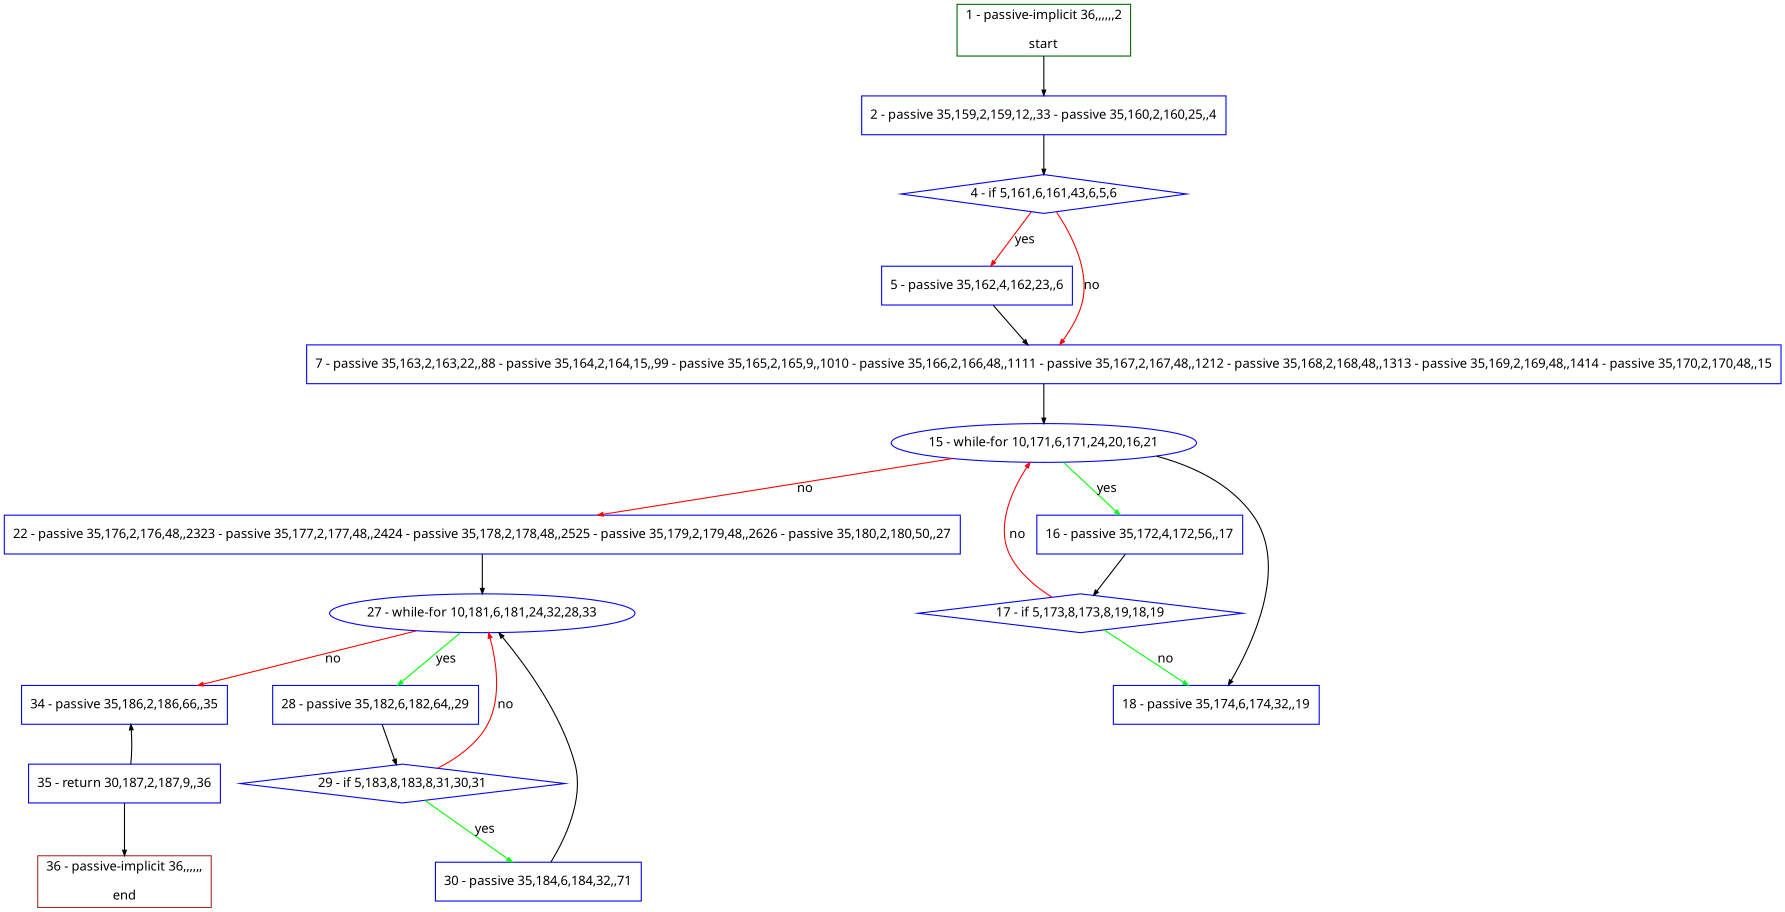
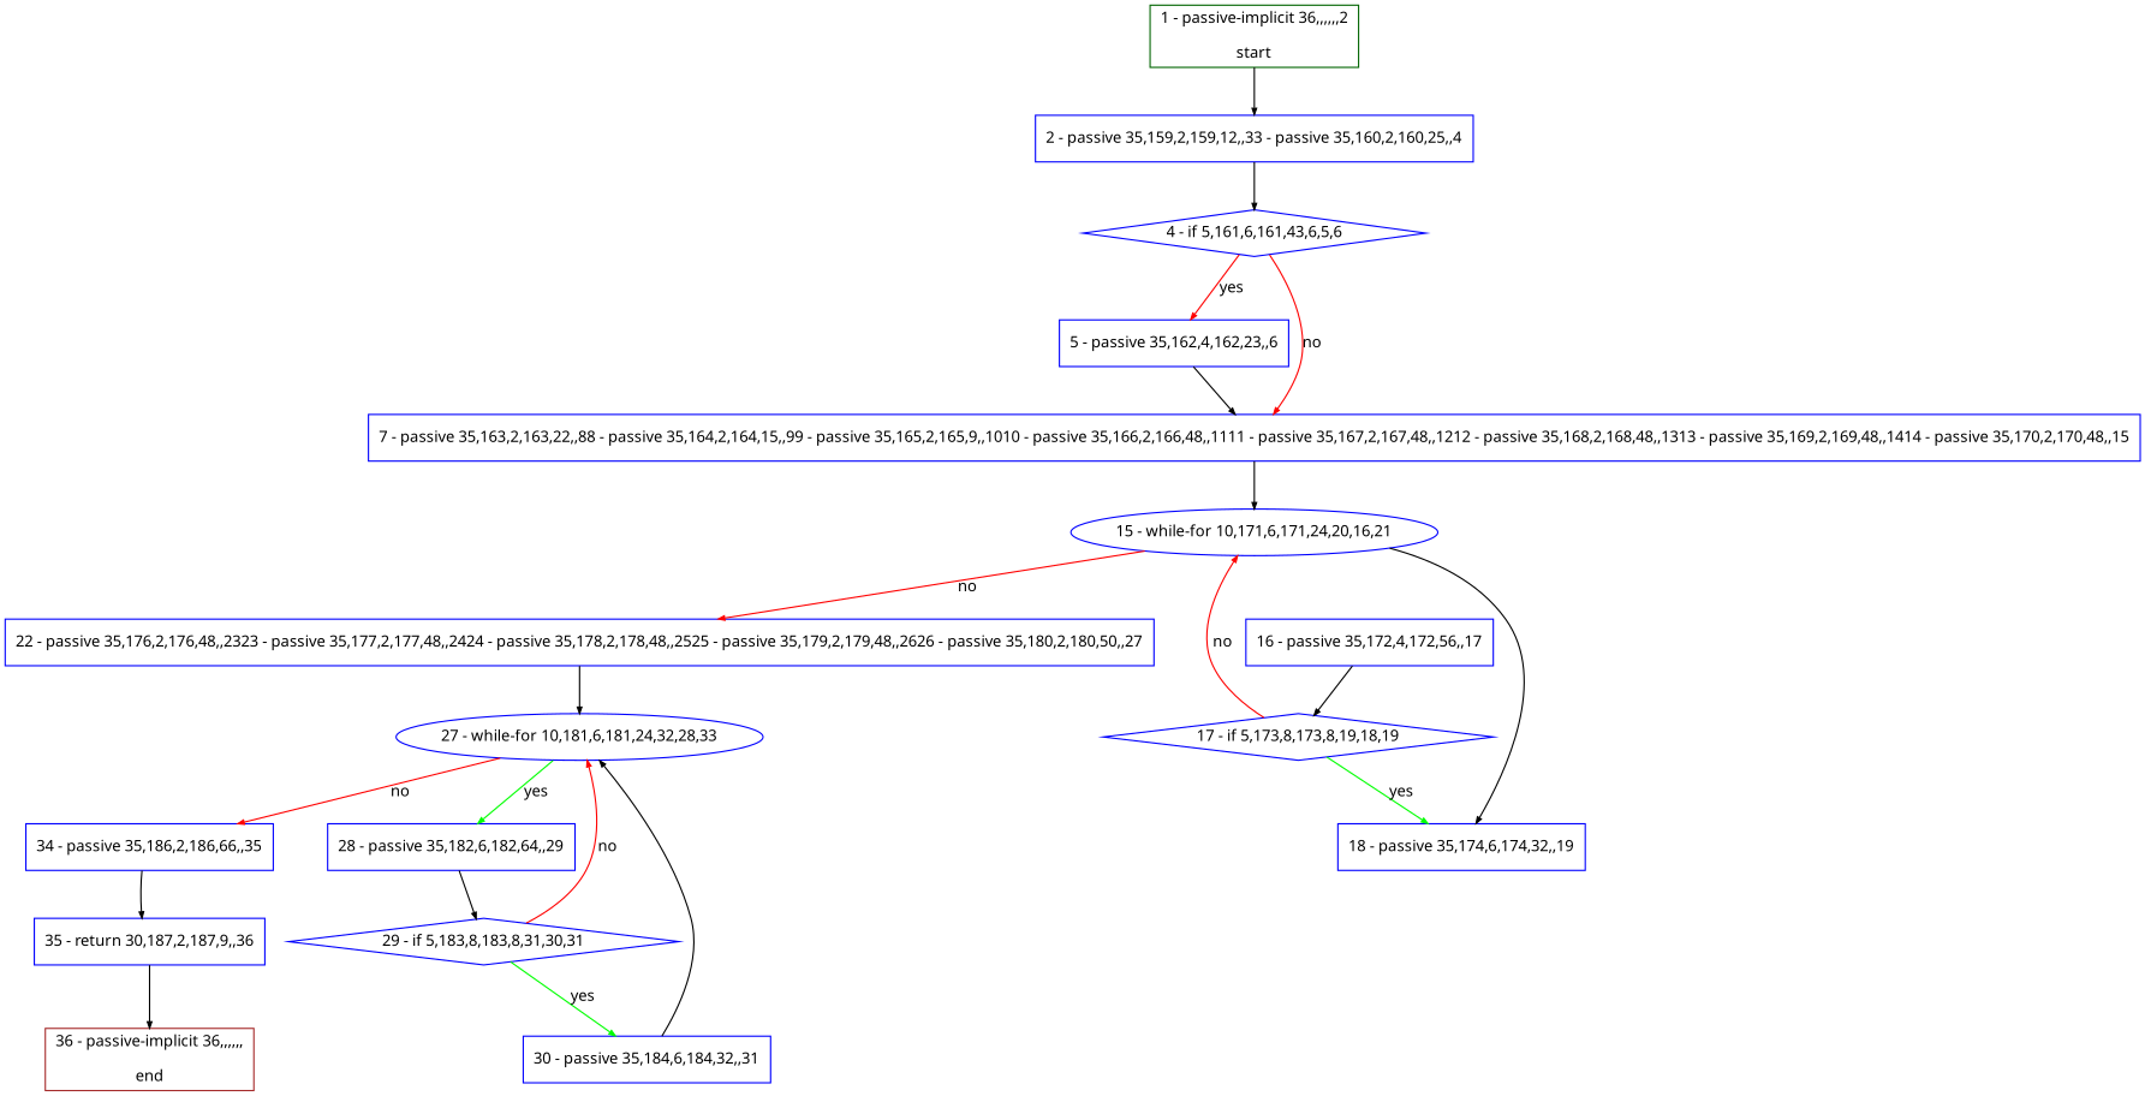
  digraph {
    bgcolor=white
    compound=true
    fillcolor="#FFFFCC"
    fontname="Noto Sans"
    fontsize=12
    pack=true
    packmode=clust
    style="rounded,filled"
    node [color="#0000ff" compound=true fillcolor="#ffffff" fixedsize=false fontname="Noto Sans" fontsize=12 node_initialized=no shape=box style=filled]
    edge [arrowhead=normal arrowsize=0.5 arrowtail=none color="#000000" compound=true dir=forward fontcolor=black fontname="Noto Sans" fontsize=12]
    n1 [label="2 - passive 35,159,2,159,12,,33 - passive 35,160,2,160,25,,4"]
    n2 [label="4 - if 5,161,6,161,43,6,5,6" shape=diamond]
    n3 [label="5 - passive 35,162,4,162,23,,6"]
    n4 [label="7 - passive 35,163,2,163,22,,88 - passive 35,164,2,164,15,,99 - passive 35,165,2,165,9,,1010 - passive 35,166,2,166,48,,1111 - passive 35,167,2,167,48,,1212 - passive 35,168,2,168,48,,1313 - passive 35,169,2,169,48,,1414 - passive 35,170,2,170,48,,15"]
    n5 [color="#006400" label="1 - passive-implicit 36,,,,,,2\n\nstart"]
    n6 [label="15 - while-for 10,171,6,171,24,20,16,21" shape=oval]
    n7 [label="16 - passive 35,172,4,172,56,,17"]
    n8 [label="22 - passive 35,176,2,176,48,,2323 - passive 35,177,2,177,48,,2424 - passive 35,178,2,178,48,,2525 - passive 35,179,2,179,48,,2626 - passive 35,180,2,180,50,,27"]
    n9 [label="18 - passive 35,174,6,174,32,,19"]
    n10 [label="17 - if 5,173,8,173,8,19,18,19" shape=diamond]
    n11 [label="27 - while-for 10,181,6,181,24,32,28,33" shape=oval]
    n12 [label="28 - passive 35,182,6,182,64,,29"]
    n13 [label="34 - passive 35,186,2,186,66,,35"]
    n14 [label="29 - if 5,183,8,183,8,31,30,31" shape=diamond]
    n15 [label="35 - return 30,187,2,187,9,,36"]
-   n16 [label="30 - passive 35,184,6,184,32,,71"]
+   n16 [label="30 - passive 35,184,6,184,32,,31"]
    n17 [color="#a52a2a" label="36 - passive-implicit 36,,,,,,\n\nend"]
    n1 -> n2
    n2 -> n3 [color="#ff0000" label=yes]
    n2 -> n4 [color="#ff0000" label=no]
    n3 -> n4
    n4 -> n6
    n5 -> n1
-   n6 -> n7 [color="#00ff00" label=yes]
    n6 -> n8 [color="#ff0000" label=no]
    n6 -> n9
    n7 -> n10
    n8 -> n11
    n10 -> n6 [color="#ff0000" label=no]
-   n10 -> n9 [color="#00ff00" label=no]
+   n10 -> n9 [color="#00ff00" label=yes]
    n11 -> n12 [color="#00ff00" label=yes]
    n11 -> n13 [color="#ff0000" label=no]
    n12 -> n14
-   n15 -> n13
+   n13 -> n15
    n14 -> n11 [color="#ff0000" label=no]
    n14 -> n16 [color="#00ff00" label=yes]
    n15 -> n17
    n16 -> n11
  }
